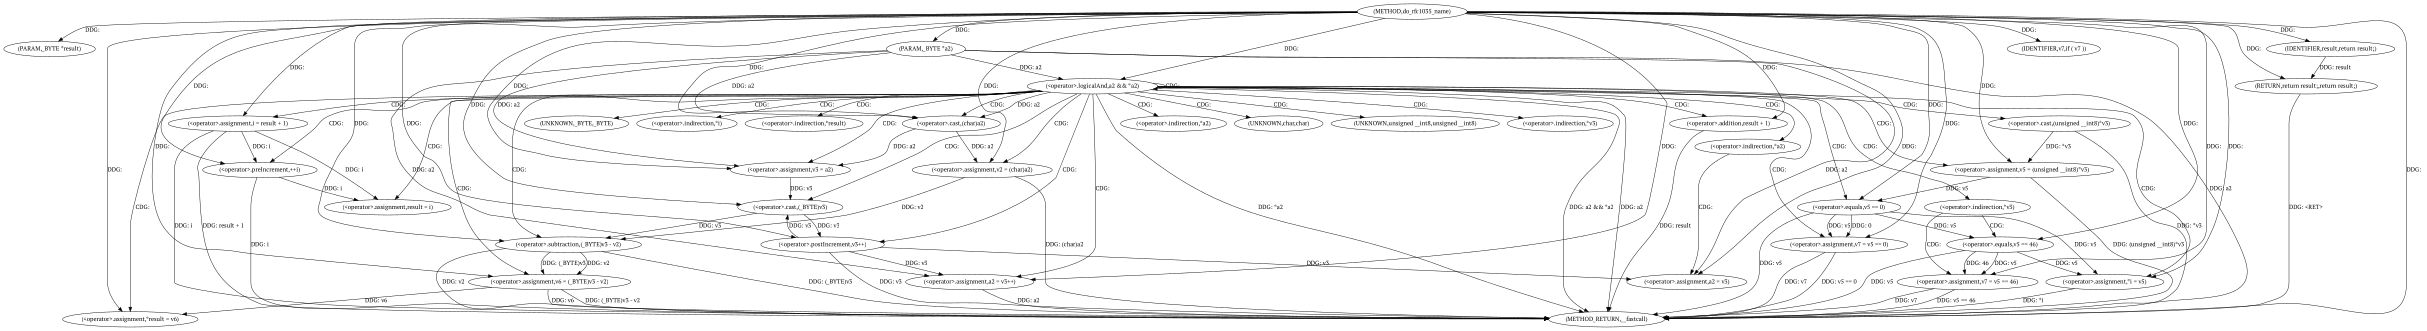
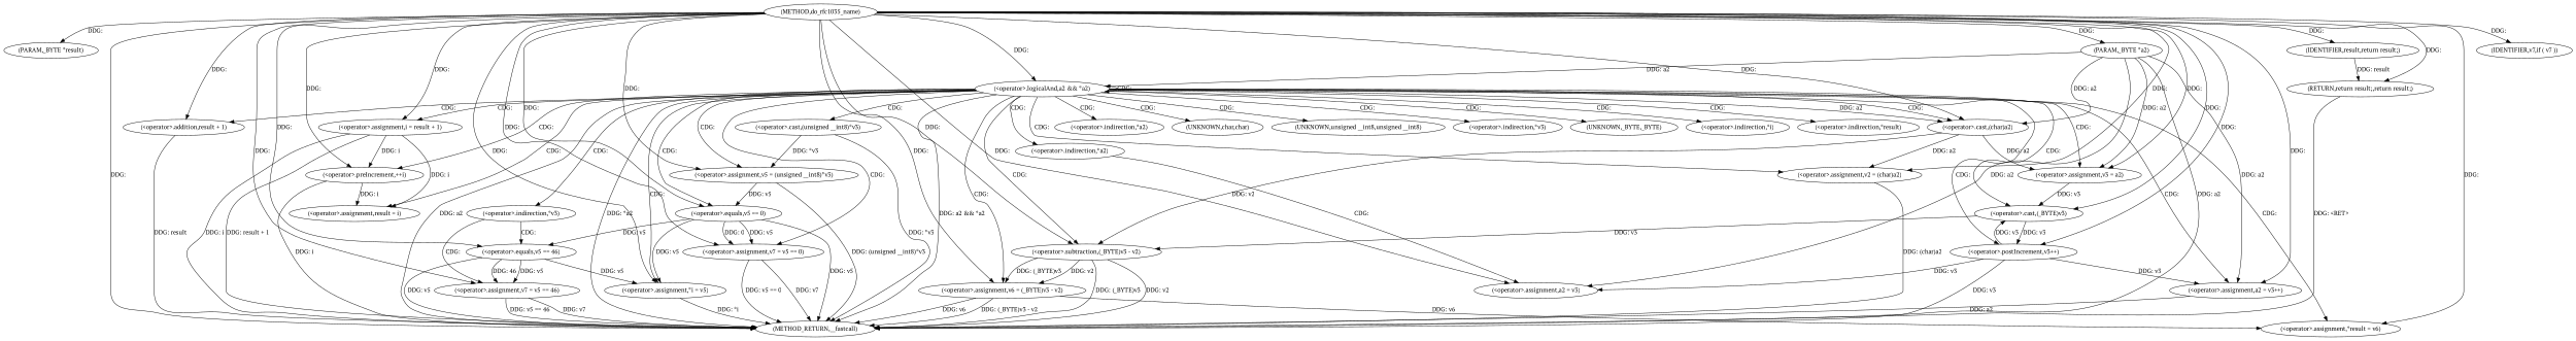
  digraph {
    fontname="PT Serif"
    node [fontname="PT Serif"]
    edge [fontname="PT Serif"]
    n1 [label="(METHOD,do_rfc1035_name)"]
    n2 [label="(PARAM,_BYTE *result)"]
    n3 [label="(PARAM,_BYTE *a2)"]
    n4 [label="(<operator>.logicalAnd,a2 && *a2)"]
    n5 [label="(<operator>.assignment,v2 = (char)a2)"]
    n6 [label="(<operator>.cast,(char)a2)"]
    n7 [label="(<operator>.assignment,v3 = a2)"]
    n8 [label="(<operator>.assignment,i = result + 1)"]
    n9 [label="(<operator>.addition,result + 1)"]
    n10 [label="(<operator>.preIncrement,++i)"]
    n11 [label="(<operator>.assignment,v5 = (unsigned __int8)*v3)"]
    n12 [label="(<operator>.assignment,v6 = (_BYTE)v3 - v2)"]
    n13 [label="(<operator>.subtraction,(_BYTE)v3 - v2)"]
    n14 [label="(<operator>.cast,(_BYTE)v3)"]
    n15 [label="(<operator>.assignment,v7 = v5 == 0)"]
    n16 [label="(<operator>.equals,v5 == 0)"]
    n17 [label="(<operator>.assignment,v7 = v5 == 46)"]
    n18 [label="(<operator>.equals,v5 == 46)"]
    n19 [label="(<operator>.assignment,a2 = v3++)"]
    n20 [label="(<operator>.postIncrement,v3++)"]
    n21 [label="(IDENTIFIER,v7,if ( v7 ))"]
    n22 [label="(<operator>.assignment,*i = v5)"]
    n23 [label="(<operator>.assignment,*result = v6)"]
    n24 [label="(<operator>.assignment,a2 = v3)"]
    n25 [label="(RETURN,return result;,return result;)"]
    n26 [label="(IDENTIFIER,result,return result;)"]
    n27 [label="(METHOD_RETURN,__fastcall)"]
    n28 [label="(<operator>.assignment,result = i)"]
    n29 [label="(<operator>.cast,(unsigned __int8)*v3)"]
    n30 [label="(<operator>.indirection,*a2)"]
    n31 [label="(UNKNOWN,char,char)"]
    n32 [label="(UNKNOWN,unsigned __int8,unsigned __int8)"]
    n33 [label="(<operator>.indirection,*v3)"]
    n34 [label="(UNKNOWN,_BYTE,_BYTE)"]
    n35 [label="(<operator>.indirection,*v3)"]
    n36 [label="(<operator>.indirection,*i)"]
    n37 [label="(<operator>.indirection,*result)"]
    n38 [label="(<operator>.indirection,*a2)"]
    n1 -> n2 [label="DDG: "]
    n1 -> n3 [label="DDG: "]
    n1 -> n4 [label="DDG: "]
    n1 -> n5 [label="DDG: "]
    n1 -> n6 [label="DDG: "]
    n1 -> n7 [label="DDG: "]
    n1 -> n8 [label="DDG: "]
    n1 -> n9 [label="DDG: "]
    n1 -> n10 [label="DDG: "]
    n1 -> n11 [label="DDG: "]
    n1 -> n12 [label="DDG: "]
    n1 -> n13 [label="DDG: "]
    n1 -> n14 [label="DDG: "]
    n1 -> n15 [label="DDG: "]
    n1 -> n16 [label="DDG: "]
    n1 -> n17 [label="DDG: "]
    n1 -> n18 [label="DDG: "]
    n1 -> n19 [label="DDG: "]
    n1 -> n20 [label="DDG: "]
    n1 -> n21 [label="DDG: "]
    n1 -> n22 [label="DDG: "]
    n1 -> n23 [label="DDG: "]
    n1 -> n24 [label="DDG: "]
    n1 -> n25 [label="DDG: "]
    n1 -> n26 [label="DDG: "]
    n1 -> n27 [label="DDG: "]
    n3 -> n4 [label="DDG: a2"]
    n3 -> n6 [label="DDG: a2"]
    n3 -> n7 [label="DDG: a2"]
    n3 -> n19 [label="DDG: a2"]
    n3 -> n24 [label="DDG: a2"]
    n3 -> n27 [label="DDG: a2"]
    n4 -> n4 [label="CDG: "]
    n4 -> n5 [label="CDG: "]
    n4 -> n6 [label="DDG: a2"]
    n4 -> n6 [label="CDG: "]
    n4 -> n7 [label="CDG: "]
    n4 -> n8 [label="CDG: "]
    n4 -> n9 [label="CDG: "]
    n4 -> n10 [label="CDG: "]
    n4 -> n11 [label="CDG: "]
    n4 -> n12 [label="CDG: "]
    n4 -> n13 [label="CDG: "]
    n4 -> n14 [label="CDG: "]
    n4 -> n15 [label="CDG: "]
    n4 -> n16 [label="CDG: "]
    n4 -> n19 [label="CDG: "]
    n4 -> n20 [label="CDG: "]
    n4 -> n22 [label="CDG: "]
    n4 -> n23 [label="CDG: "]
    n4 -> n27 [label="DDG: *a2"]
    n4 -> n27 [label="DDG: a2 && *a2"]
    n4 -> n27 [label="DDG: a2"]
    n4 -> n28 [label="CDG: "]
    n4 -> n29 [label="CDG: "]
    n4 -> n30 [label="CDG: "]
    n4 -> n31 [label="CDG: "]
    n4 -> n32 [label="CDG: "]
    n4 -> n33 [label="CDG: "]
    n4 -> n34 [label="CDG: "]
    n4 -> n35 [label="CDG: "]
    n4 -> n36 [label="CDG: "]
    n4 -> n37 [label="CDG: "]
    n4 -> n38 [label="CDG: "]
-   n5 -> n13 [label="DDG: v2"]
+   n6 -> n13 [label="DDG: v2"]
    n5 -> n27 [label="DDG: (char)a2"]
    n6 -> n5 [label="DDG: a2"]
    n6 -> n7 [label="DDG: a2"]
    n7 -> n14 [label="DDG: v3"]
    n8 -> n10 [label="DDG: i"]
    n8 -> n27 [label="DDG: result + 1"]
    n8 -> n27 [label="DDG: i"]
    n8 -> n28 [label="DDG: i"]
    n9 -> n27 [label="DDG: result"]
    n10 -> n27 [label="DDG: i"]
    n10 -> n28 [label="DDG: i"]
    n11 -> n16 [label="DDG: v5"]
    n11 -> n27 [label="DDG: (unsigned __int8)*v3"]
    n12 -> n23 [label="DDG: v6"]
    n12 -> n27 [label="DDG: v6"]
    n12 -> n27 [label="DDG: (_BYTE)v3 - v2"]
    n13 -> n12 [label="DDG: (_BYTE)v3"]
    n13 -> n12 [label="DDG: v2"]
    n13 -> n27 [label="DDG: (_BYTE)v3"]
    n13 -> n27 [label="DDG: v2"]
    n14 -> n13 [label="DDG: v3"]
    n14 -> n20 [label="DDG: v3"]
    n15 -> n27 [label="DDG: v7"]
    n15 -> n27 [label="DDG: v5 == 0"]
    n16 -> n15 [label="DDG: v5"]
    n16 -> n15 [label="DDG: 0"]
    n16 -> n18 [label="DDG: v5"]
    n16 -> n22 [label="DDG: v5"]
    n16 -> n27 [label="DDG: v5"]
    n17 -> n27 [label="DDG: v5 == 46"]
    n17 -> n27 [label="DDG: v7"]
    n18 -> n17 [label="DDG: v5"]
    n18 -> n17 [label="DDG: 46"]
    n18 -> n22 [label="DDG: v5"]
    n18 -> n27 [label="DDG: v5"]
    n19 -> n27 [label="DDG: a2"]
    n20 -> n14 [label="DDG: v3"]
    n20 -> n19 [label="DDG: v3"]
    n20 -> n24 [label="DDG: v3"]
    n20 -> n27 [label="DDG: v3"]
    n22 -> n27 [label="DDG: *i"]
    n25 -> n27 [label="DDG: <RET>"]
    n26 -> n25 [label="DDG: result"]
    n29 -> n11 [label="DDG: *v3"]
    n29 -> n27 [label="DDG: *v3"]
    n35 -> n17 [label="CDG: "]
    n35 -> n18 [label="CDG: "]
    n38 -> n24 [label="CDG: "]
  }
